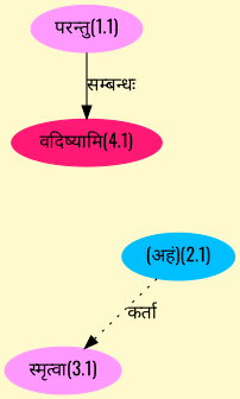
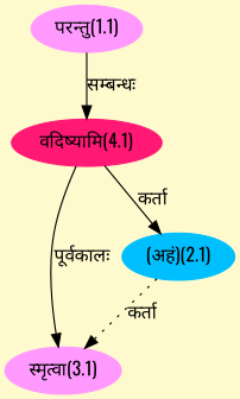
  digraph {
    bgcolor=lemonchiffon1
    compound=true
    fontname=Oswald
    rankdir=BT
    node [color="#FF99FF" fontname=Oswald style=filled]
    edge [dir=back fontname=Oswald]
    n1 [label="परन्तु(1.1)"]
    n2 [color="#FF1975" label="वदिष्यामि(4.1)"]
    n3 [color="#00BFFF" label="(अहं)(2.1)"]
    n4 [label="स्मृत्वा(3.1)"]
    n2 -> n1 [label="सम्बन्धः"]
+   n3 -> n2 [label="कर्ता"]
+   n4 -> n2 [label="पूर्वकालः"]
    n4 -> n3 [label="कर्ता" style=dotted]
  }
